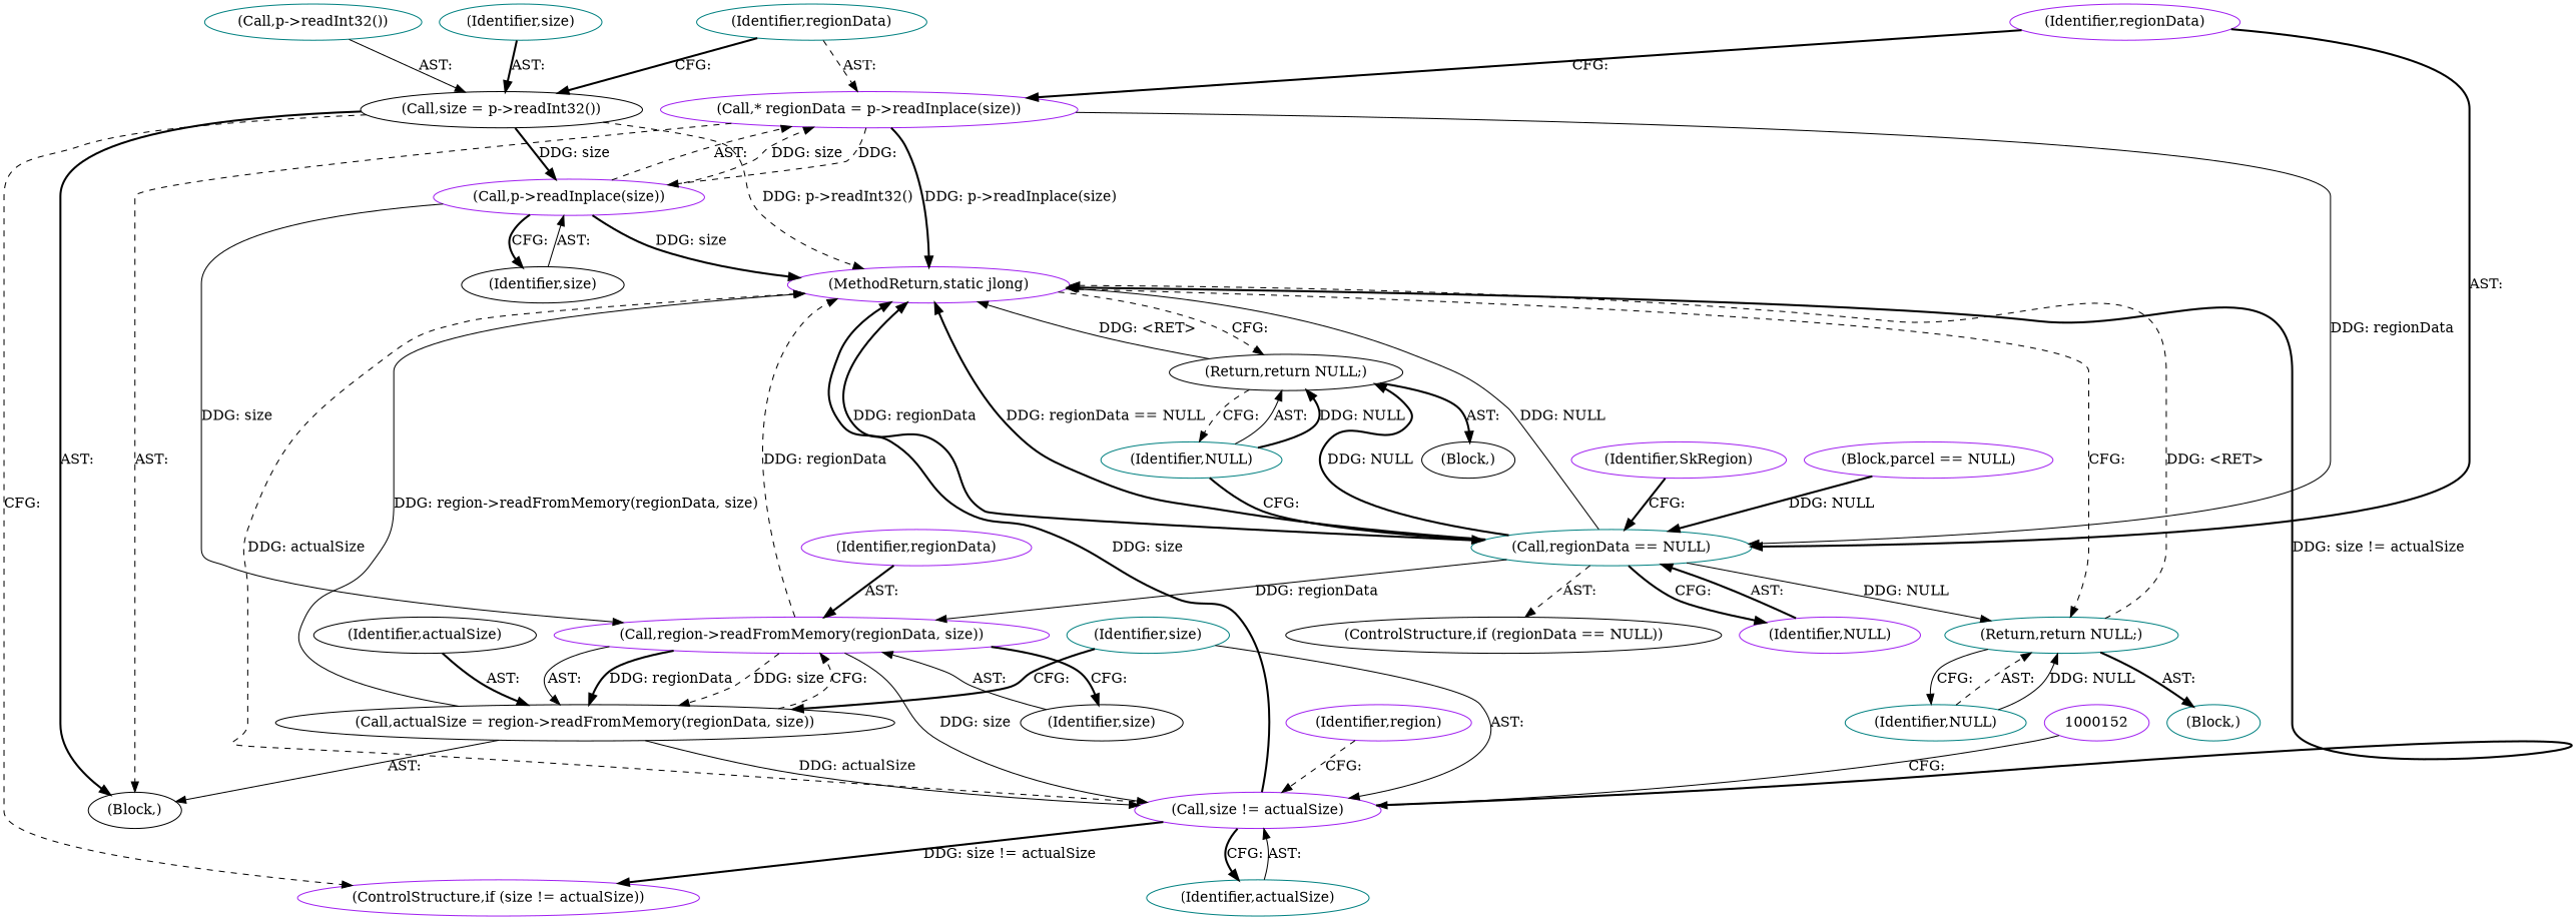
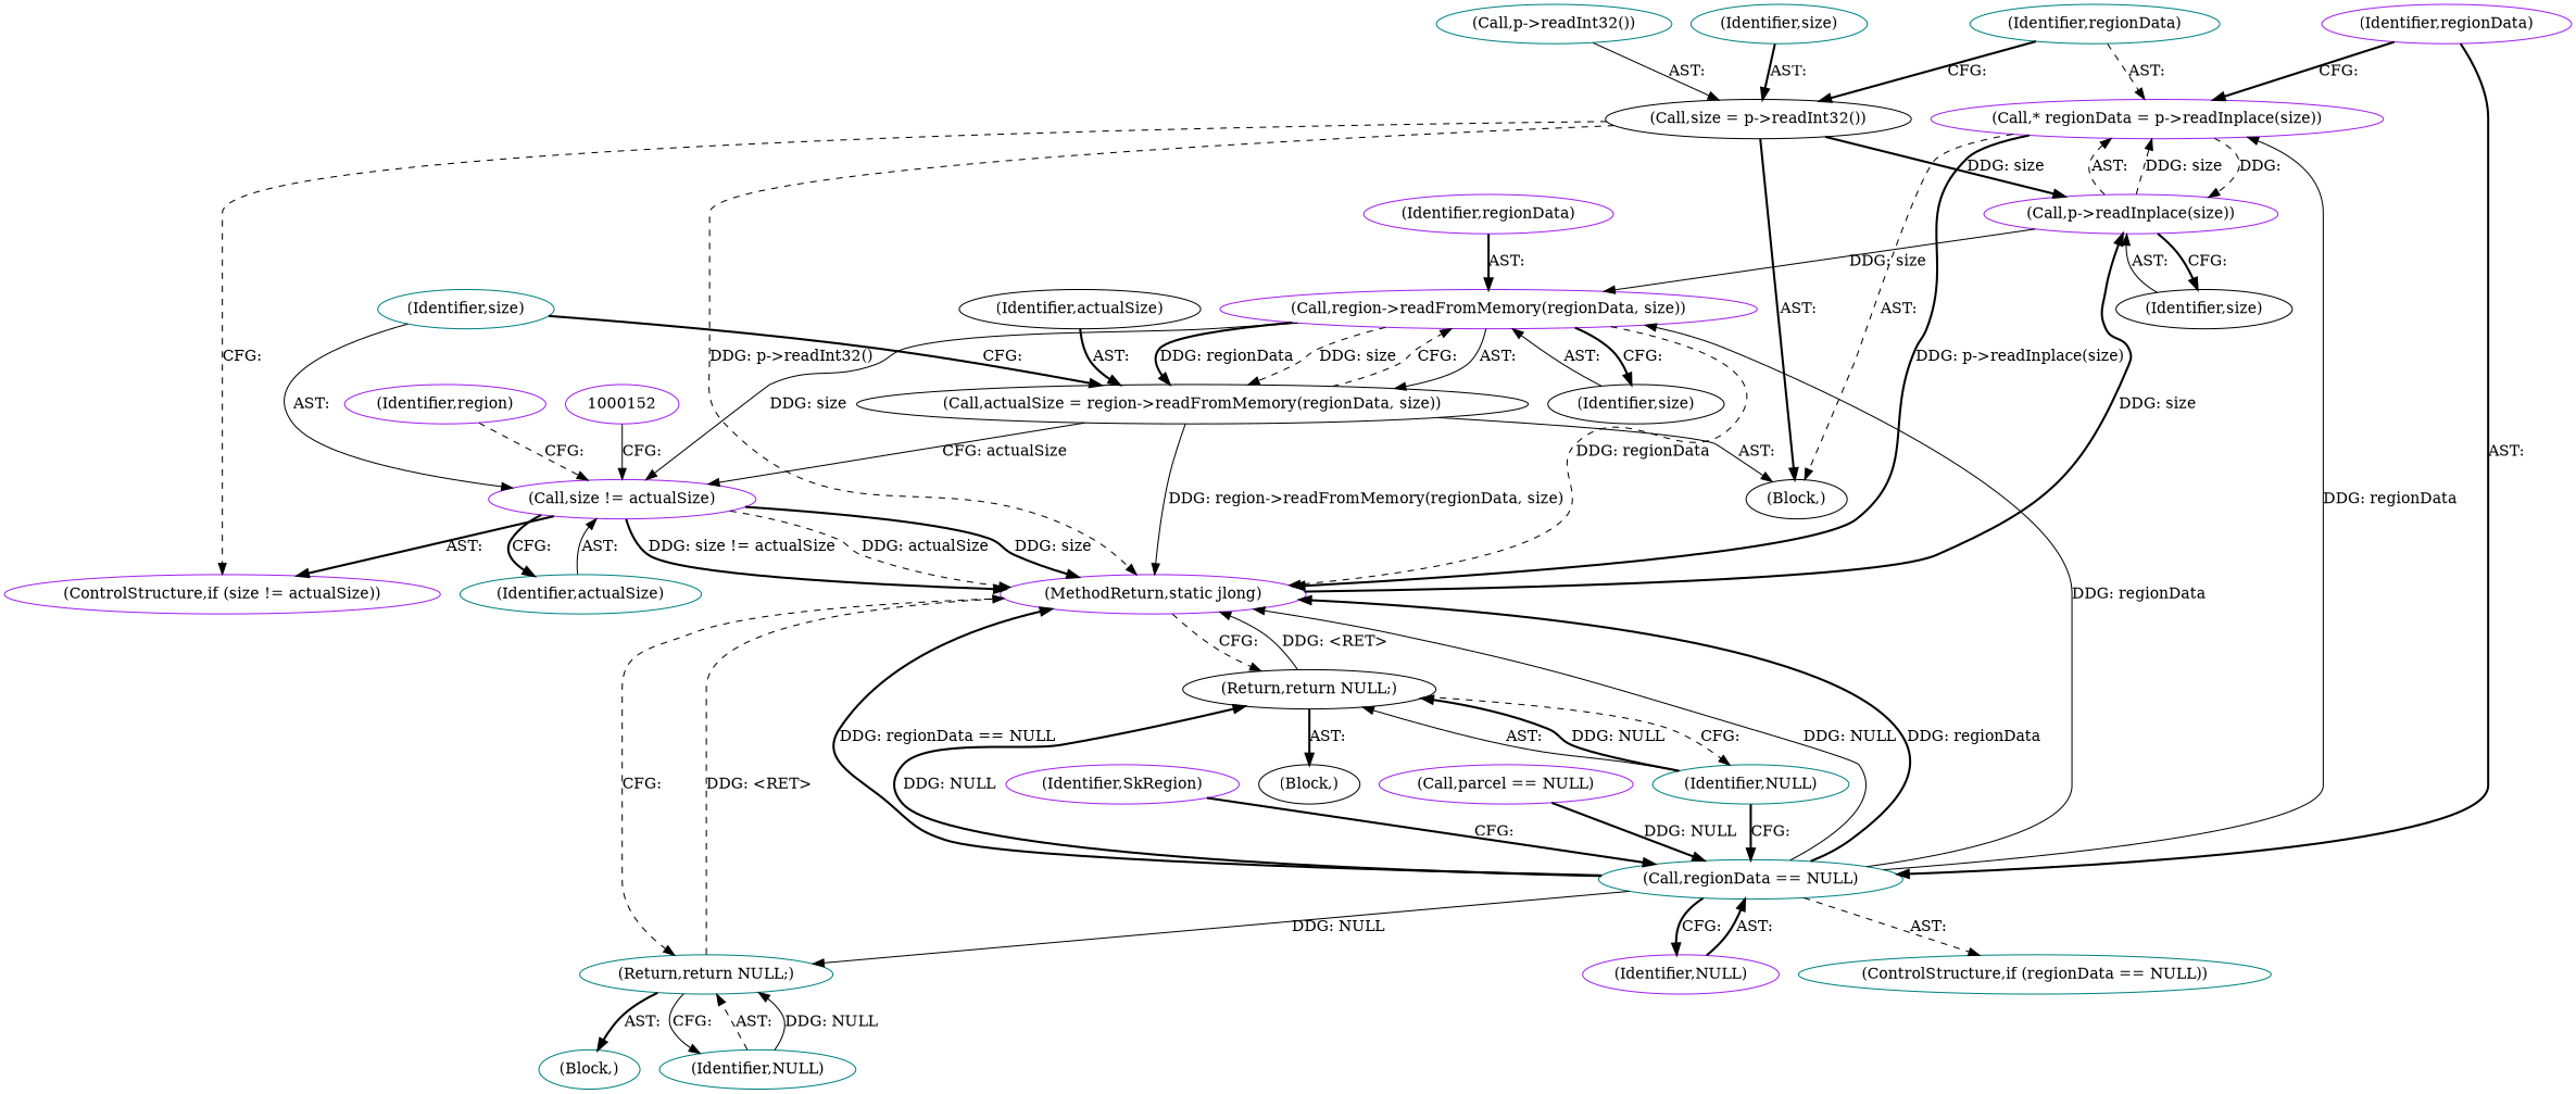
  digraph {
    node [color=purple]
    edge [style=bold]
    n1 [label="(Call,* regionData = p->readInplace(size))"]
    n2 [label="(Call,p->readInplace(size))"]
    n3 [color=teal label="(Call,regionData == NULL)"]
    n4 [label="(MethodReturn,static jlong)"]
    n5 [color=black label="(Block,)"]
    n6 [label="(Call,region->readFromMemory(regionData, size))"]
    n7 [color=black label="(Identifier,size)"]
    n8 [color=black label="(Return,return NULL;)"]
    n9 [color=teal label="(Return,return NULL;)"]
    n10 [label="(Identifier,NULL)"]
-   n11 [color=black label="(ControlStructure,if (regionData == NULL))"]
+   n11 [color=teal label="(ControlStructure,if (regionData == NULL))"]
    n12 [color=black label="(Call,actualSize = region->readFromMemory(regionData, size))"]
    n13 [label="(Call,size != actualSize)"]
    n14 [color=black label="(Identifier,size)"]
    n15 [color=black label="(Call,size = p->readInt32())"]
    n16 [label="(ControlStructure,if (size != actualSize))"]
    n17 [color=teal label="(Call,p->readInt32())"]
    n18 [color=teal label="(Identifier,NULL)"]
    n19 [color=black label="(Block,)"]
    n20 [color=teal label="(Block,)"]
    n21 [color=teal label="(Identifier,NULL)"]
    n22 [color=teal label="(Identifier,actualSize)"]
    n23 [color=teal label="(Identifier,size)"]
    n24 [label="(Identifier,regionData)"]
    n25 [color=teal label="(Identifier,size)"]
    n26 [label="(Identifier,SkRegion)"]
    n27 [color=black label="(Identifier,actualSize)"]
    n28 [label="(Identifier,region)"]
-   n29 [label="(Block,parcel == NULL)"]
+   n29 [label="(Call,parcel == NULL)"]
    n30 [color=teal label="(Identifier,regionData)"]
    n31 [label="(Identifier,regionData)"]
    1000152
    n1 -> n2 [label="DDG: " style=dashed]
-   n1 -> n3 [label="DDG: regionData" style=solid]
+   n3 -> n1 [label="DDG: regionData" style=solid]
    n1 -> n4 [label="DDG: p->readInplace(size)"]
    n1 -> n5 [label="AST: " style=dashed]
    n2 -> n1 [label="AST: " style=dashed]
    n2 -> n1 [label="DDG: size" style=dashed]
-   n2 -> n4 [label="DDG: size"]
+   n4 -> n2 [label="DDG: size"]
    n2 -> n6 [label="DDG: size" style=solid]
    n2 -> n7 [label="CFG: "]
    n3 -> n4 [label="DDG: NULL" style=solid]
    n3 -> n4 [label="DDG: regionData"]
    n3 -> n4 [label="DDG: regionData == NULL"]
    n3 -> n6 [label="DDG: regionData" style=solid]
    n3 -> n8 [label="DDG: NULL"]
    n3 -> n9 [label="DDG: NULL" style=solid]
    n3 -> n10 [label="CFG: "]
    n3 -> n11 [label="AST: " style=dashed]
    n4 -> n8 [label="CFG: " style=dashed]
    n4 -> n9 [label="CFG: " style=dashed]
    n6 -> n4 [label="DDG: regionData" style=dashed]
    n6 -> n12 [label="AST: " style=solid]
    n6 -> n12 [label="DDG: regionData"]
    n6 -> n12 [label="DDG: size" style=dashed]
    n6 -> n13 [label="DDG: size" style=solid]
    n6 -> n14 [label="CFG: "]
    n7 -> n2 [label="AST: " style=solid]
    n8 -> n4 [label="DDG: <RET>" style=solid]
    n8 -> n18 [label="CFG: " style=dashed]
    n8 -> n19 [label="AST: "]
    n9 -> n4 [label="DDG: <RET>" style=dashed]
    n9 -> n20 [label="AST: "]
    n9 -> n21 [label="CFG: " style=solid]
    n10 -> n3 [label="AST: "]
    n12 -> n4 [label="DDG: region->readFromMemory(regionData, size)" style=solid]
    n12 -> n5 [label="AST: " style=solid]
    n12 -> n6 [label="CFG: " style=dashed]
-   n12 -> n13 [label="DDG: actualSize" style=solid]
+   n12 -> n13 [label="CFG: actualSize" style=solid]
    n13 -> n4 [label="DDG: size != actualSize"]
    n13 -> n4 [label="DDG: actualSize" style=dashed]
    n13 -> n4 [label="DDG: size"]
-   n13 -> n16 [label="DDG: size != actualSize"]
+   n13 -> n16 [label="AST: "]
    n13 -> n22 [label="CFG: "]
    n14 -> n6 [label="AST: " style=solid]
    n15 -> n2 [label="DDG: size"]
    n15 -> n4 [label="DDG: p->readInt32()" style=dashed]
    n15 -> n5 [label="AST: "]
    n15 -> n16 [label="CFG: " style=dashed]
    n17 -> n15 [label="AST: " style=solid]
    n18 -> n3 [label="CFG: "]
    n18 -> n8 [label="AST: " style=solid]
    n18 -> n8 [label="DDG: NULL"]
    n21 -> n9 [label="AST: " style=dashed]
    n21 -> n9 [label="DDG: NULL" style=solid]
    n22 -> n13 [label="AST: " style=solid]
    n23 -> n12 [label="CFG: "]
    n23 -> n13 [label="AST: " style=solid]
    n24 -> n6 [label="AST: "]
    n25 -> n15 [label="AST: "]
    n26 -> n3 [label="CFG: "]
    n27 -> n12 [label="AST: "]
    n28 -> n13 [label="CFG: " style=dashed]
    n29 -> n3 [label="DDG: NULL"]
    n30 -> n1 [label="AST: " style=dashed]
    n30 -> n15 [label="CFG: "]
    n31 -> n1 [label="CFG: "]
    n31 -> n3 [label="AST: "]
    1000152 -> n13 [label="CFG: " style=solid]
  }
